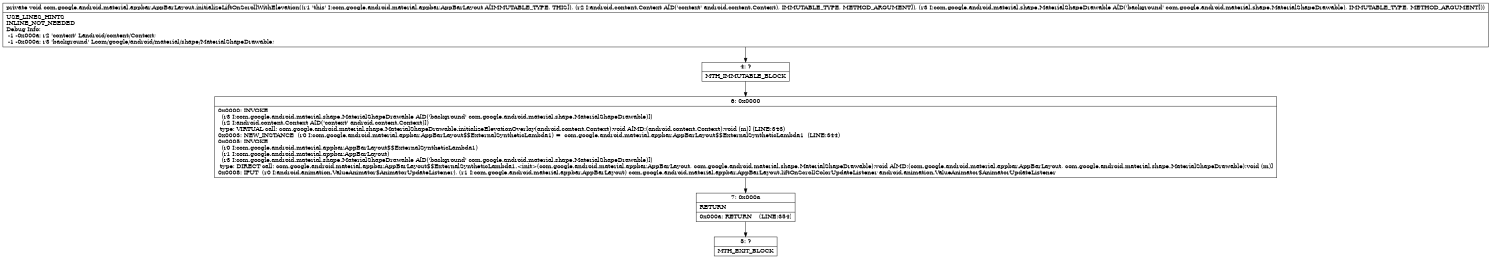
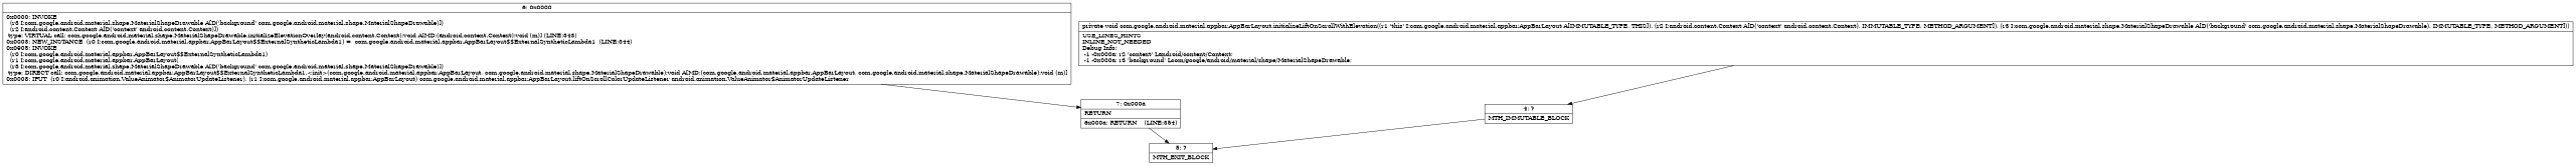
  digraph {
    node [shape=record]
    n1 [label="{4\:\ ?|MTH_IMMUTABLE_BLOCK\l}"]
-   n2 [label="{6\:\ 0x0000|0x0000: INVOKE  \l  (r3 I:com.google.android.material.shape.MaterialShapeDrawable A[D('background' com.google.android.material.shape.MaterialShapeDrawable)])\l  (r2 I:android.content.Context A[D('context' android.content.Context)])\l type: VIRTUAL call: com.google.android.material.shape.MaterialShapeDrawable.initializeElevationOverlay(android.content.Context):void A[MD:(android.content.Context):void (m)] (LINE:343)\l0x0003: NEW_INSTANCE  (r0 I:com.google.android.material.appbar.AppBarLayout$$ExternalSyntheticLambda1) =  com.google.android.material.appbar.AppBarLayout$$ExternalSyntheticLambda1  (LINE:344)\l0x0005: INVOKE  \l  (r0 I:com.google.android.material.appbar.AppBarLayout$$ExternalSyntheticLambda1)\l  (r1 I:com.google.android.material.appbar.AppBarLayout)\l  (r3 I:com.google.android.material.shape.MaterialShapeDrawable A[D('background' com.google.android.material.shape.MaterialShapeDrawable)])\l type: DIRECT call: com.google.android.material.appbar.AppBarLayout$$ExternalSyntheticLambda1.\<init\>(com.google.android.material.appbar.AppBarLayout, com.google.android.material.shape.MaterialShapeDrawable):void A[MD:(com.google.android.material.appbar.AppBarLayout, com.google.android.material.shape.MaterialShapeDrawable):void (m)]\l0x0008: IPUT  (r0 I:android.animation.ValueAnimator$AnimatorUpdateListener), (r1 I:com.google.android.material.appbar.AppBarLayout) com.google.android.material.appbar.AppBarLayout.liftOnScrollColorUpdateListener android.animation.ValueAnimator$AnimatorUpdateListener \l}"]
-   n3 [label="{7\:\ 0x000a|RETURN\l|0x000a: RETURN    (LINE:354)\l}"]
+   n2 [label="{6\:\ 0x0000|0x0000: INVOKE  \l  (r3 I:com.google.android.material.shape.MaterialShapeDrawable A[D('background' com.google.android.material.shape.MaterialShapeDrawable)])\l  (r2 I:android.content.Context A[D('context' android.content.Context)])\l type: VIRTUAL call: com.google.android.material.shape.MaterialShapeDrawable.initializeElevationOverlay(android.content.Context):void A[MD:(android.content.Context):void (m)] (LINE:343)\l0x0003: NEW_INSTANCE  (r0 I:com.google.android.material.appbar.AppBarLayout$$ExternalSyntheticLambda1) =  com.google.android.material.appbar.AppBarLayout$$ExternalSyntheticLambda1  (LINE:344)\l0x0905: INVOKE  \l  (r0 I:com.google.android.material.appbar.AppBarLayout$$ExternalSyntheticLambda1)\l  (r1 I:com.google.android.material.appbar.AppBarLayout)\l  (r3 I:com.google.android.material.shape.MaterialShapeDrawable A[D('background' com.google.android.material.shape.MaterialShapeDrawable)])\l type: DIRECT call: com.google.android.material.appbar.AppBarLayout$$ExternalSyntheticLambda1.\<init\>(com.google.android.material.appbar.AppBarLayout, com.google.android.material.shape.MaterialShapeDrawable):void A[MD:(com.google.android.material.appbar.AppBarLayout, com.google.android.material.shape.MaterialShapeDrawable):void (m)]\l0x0008: IPUT  (r0 I:android.animation.ValueAnimator$AnimatorUpdateListener), (r1 I:com.google.android.material.appbar.AppBarLayout) com.google.android.material.appbar.AppBarLayout.liftOnScrollColorUpdateListener android.animation.ValueAnimator$AnimatorUpdateListener \l}"]
+   n3 [label="{7\:\ 0x000a|RETURN\l|6x000a: RETURN    (LINE:354)\l}"]
    n4 [label="{5\:\ ?|MTH_EXIT_BLOCK\l}"]
    n5 [label="{private void com.google.android.material.appbar.AppBarLayout.initializeLiftOnScrollWithElevation((r1 'this' I:com.google.android.material.appbar.AppBarLayout A[IMMUTABLE_TYPE, THIS]), (r2 I:android.content.Context A[D('context' android.content.Context), IMMUTABLE_TYPE, METHOD_ARGUMENT]), (r3 I:com.google.android.material.shape.MaterialShapeDrawable A[D('background' com.google.android.material.shape.MaterialShapeDrawable), IMMUTABLE_TYPE, METHOD_ARGUMENT]))  | USE_LINES_HINTS\lINLINE_NOT_NEEDED\lDebug Info:\l  \-1 \-0x000a: r2 'context' Landroid\/content\/Context;\l  \-1 \-0x000a: r3 'background' Lcom\/google\/android\/material\/shape\/MaterialShapeDrawable;\l}"]
-   n1 -> n2
+   n1 -> n4
    n2 -> n3
    n3 -> n4
    n5 -> n1
  }
